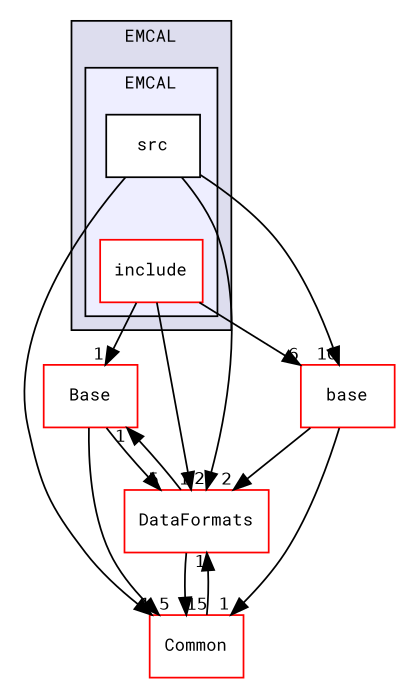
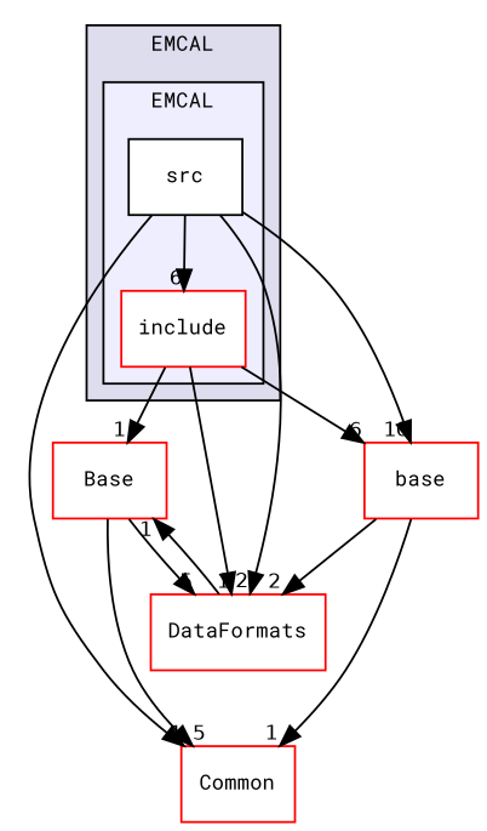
  digraph {
    compound=true
    fontname="Roboto Mono"
    node [color=red fontname="Roboto Mono" fontsize=10 shape=box]
    edge [fontname="Roboto Mono" headlabel=1 labeldistance=1.5 labelfontname=Helvetica labelfontsize=10]
    n1 [fillcolor=white label=include style=filled]
    n2 [color=black fillcolor=white label=src style=filled]
    n3 [label=Base]
    n4 [label=base]
    n5 [label=DataFormats]
    n6 [label=Common]
    subgraph cluster_1 {
      bgcolor="#ddddee"
      fontsize=10
      label=EMCAL
      pencolor=black
      subgraph cluster_2 {
        bgcolor="#eeeeff"
        fontsize=10
        label=EMCAL
        pencolor=black
        n1
        n2
      }
    }
    n1 -> n3
    n1 -> n4 [headlabel=6]
    n1 -> n5
+   n2 -> n1 [headlabel=6]
    n2 -> n4 [headlabel=10]
    n2 -> n5 [headlabel=2]
    n2 -> n6
    n3 -> n5 [headlabel=5]
    n3 -> n6 [headlabel=5]
    n4 -> n5 [headlabel=2]
    n4 -> n6
    n5 -> n3
-   n5 -> n6 [headlabel=15]
-   n6 -> n5
  }
